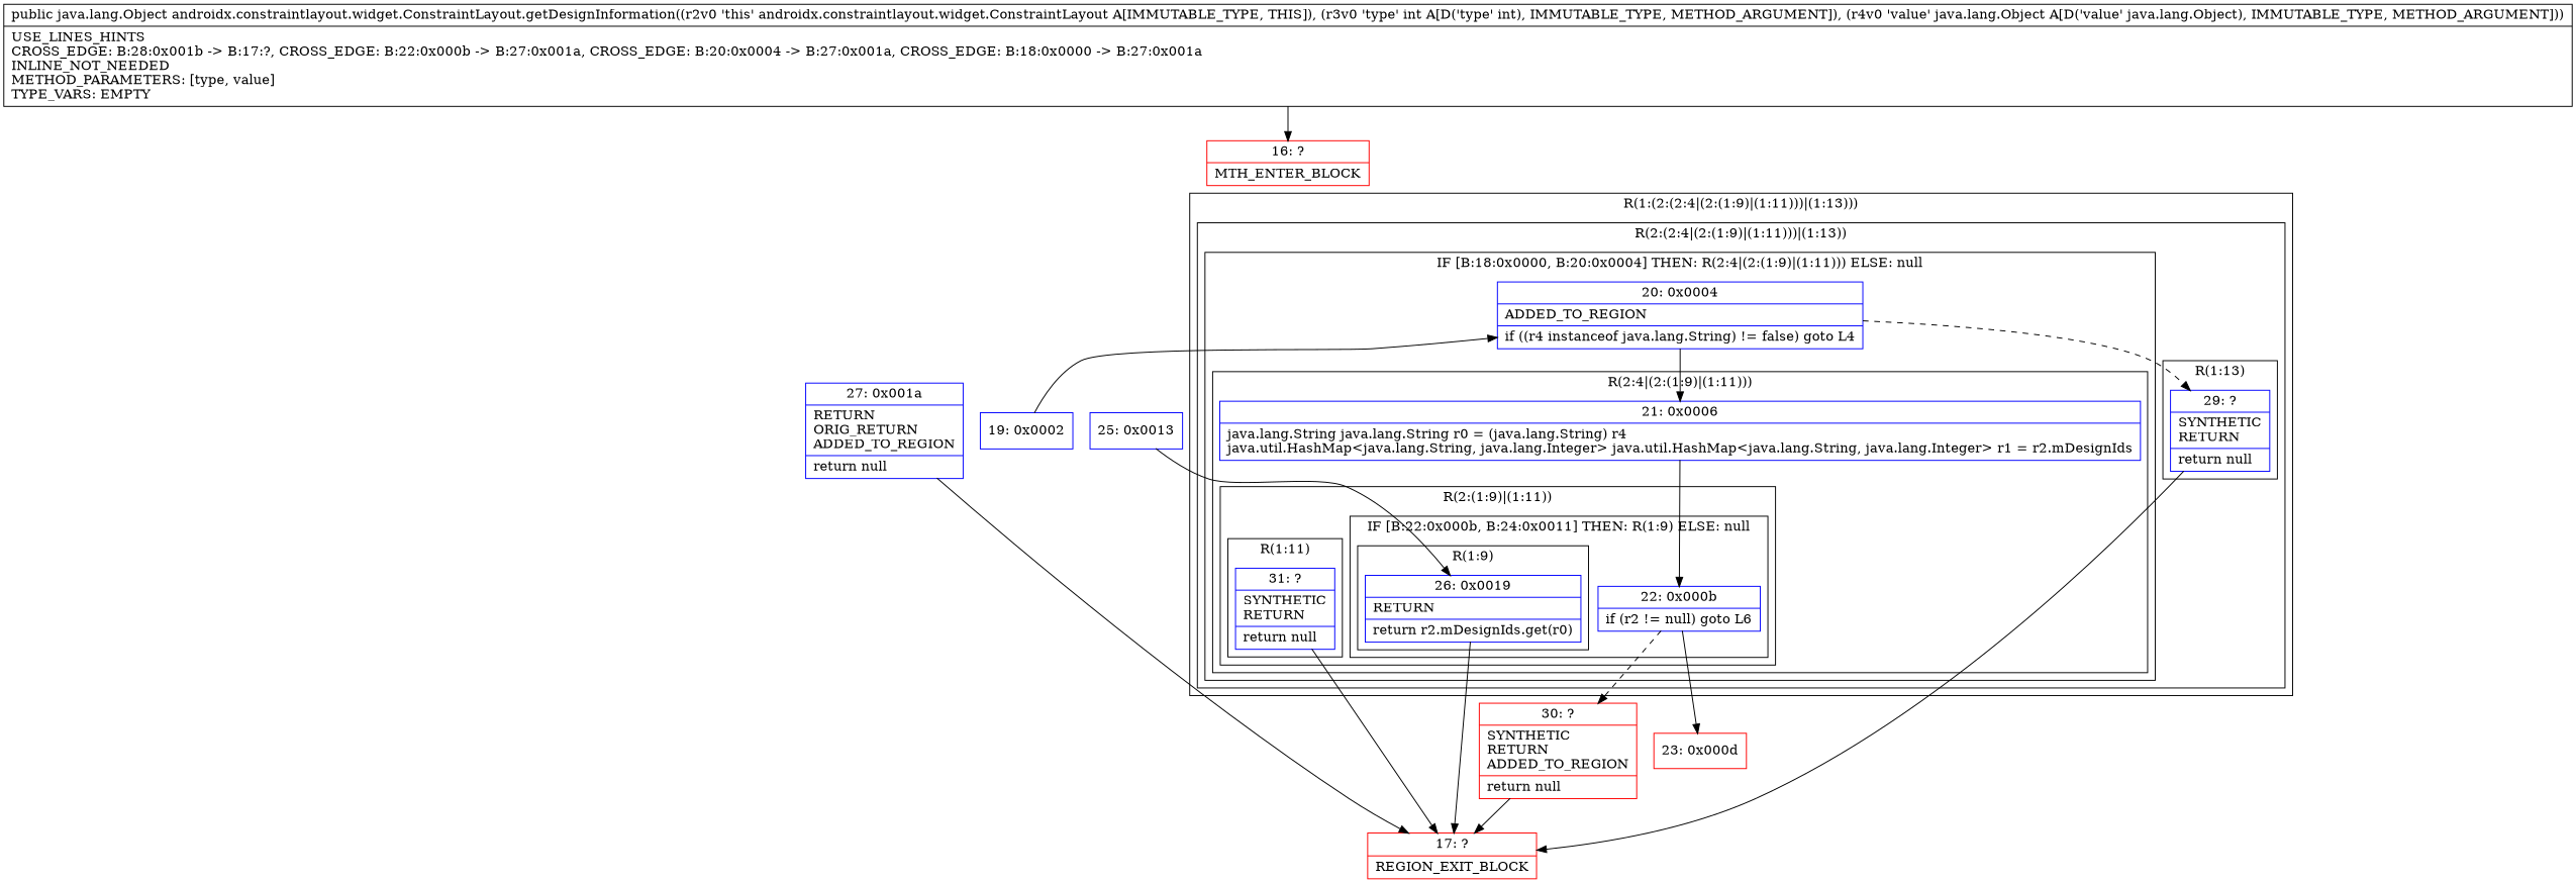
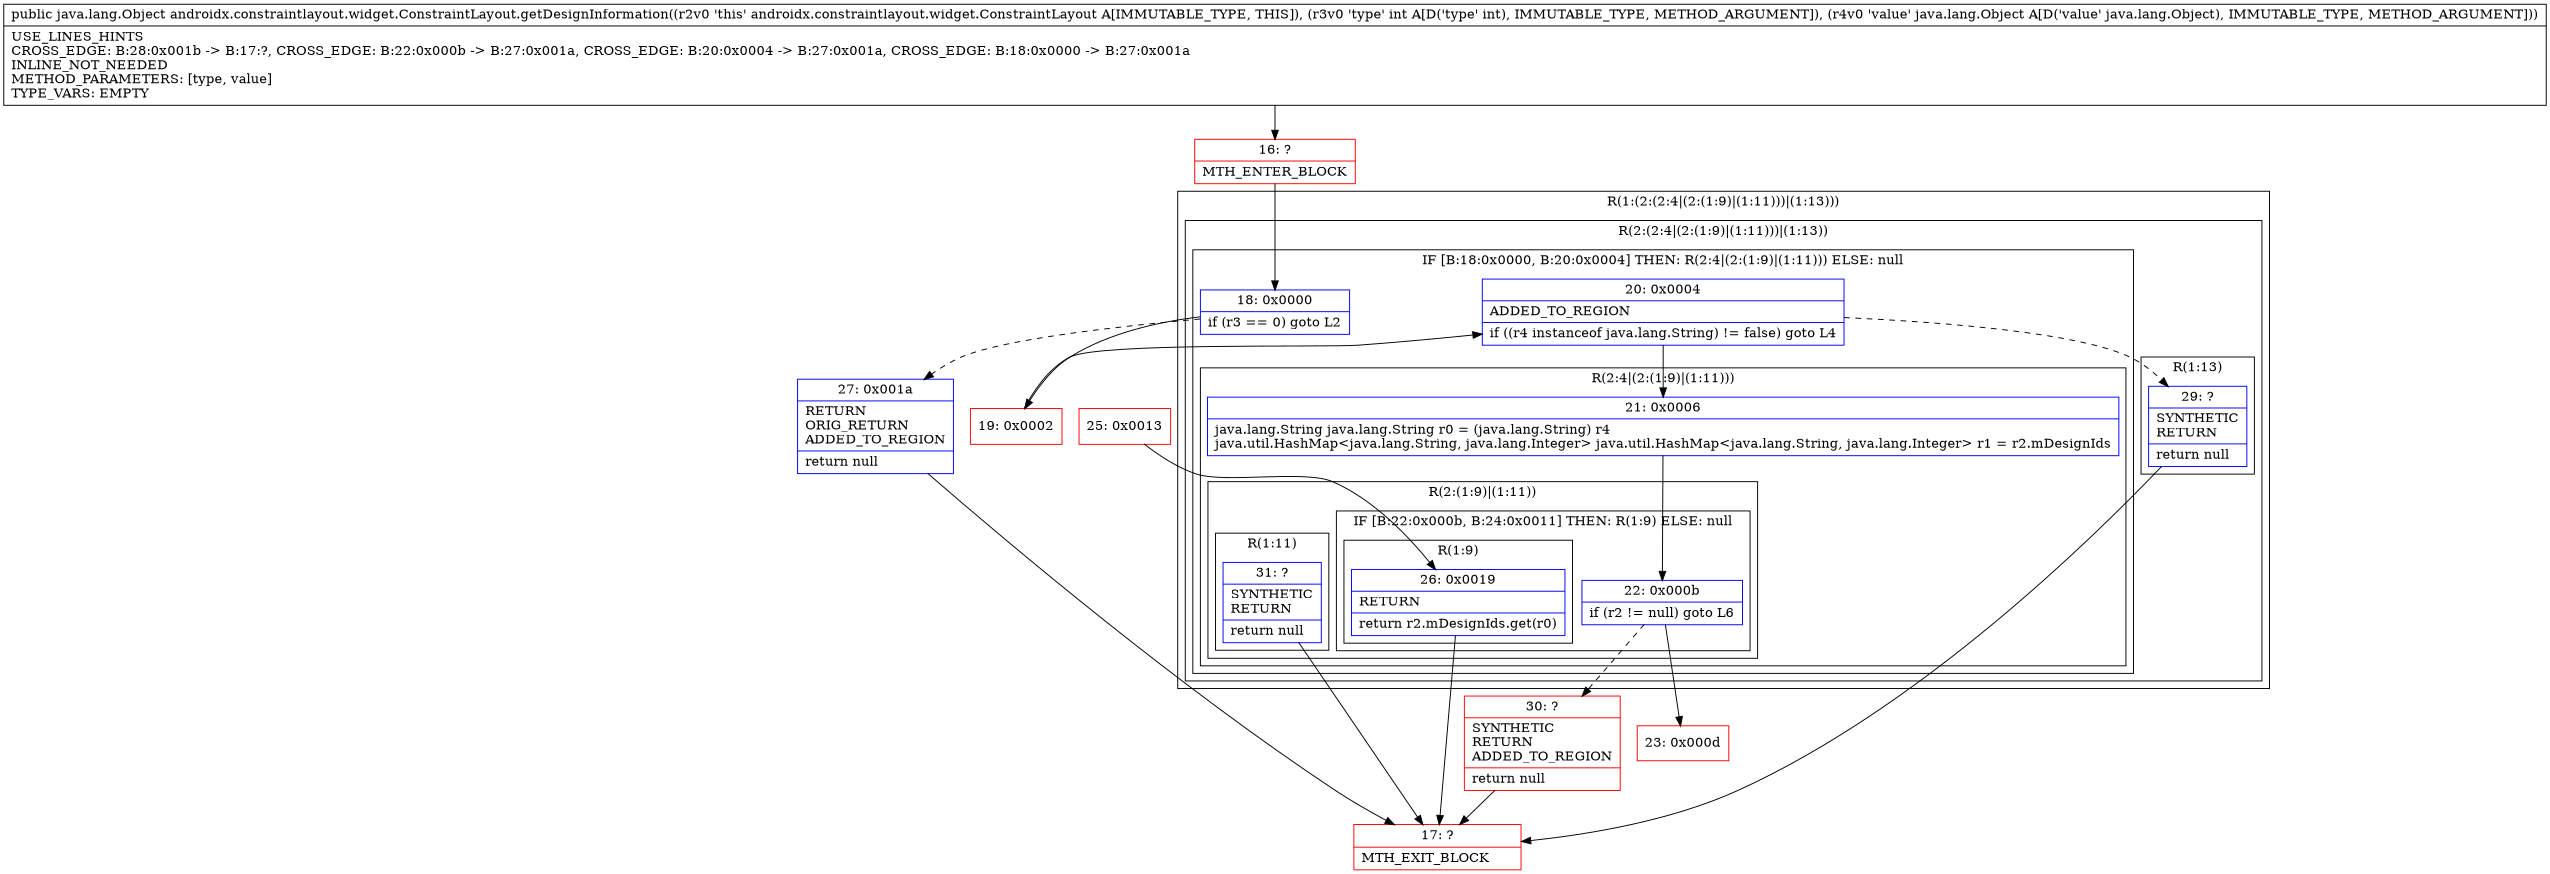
  digraph {
    node [color=blue shape=record]
    n1 [label="{26\:\ 0x0019|RETURN\l|return r2.mDesignIds.get(r0)\l}"]
    n2 [label="{22\:\ 0x000b|if (r2 != null) goto L6\l}"]
    n3 [label="{31\:\ ?|SYNTHETIC\lRETURN\l|return null\l}"]
    n4 [label="{21\:\ 0x0006|java.lang.String java.lang.String r0 = (java.lang.String) r4\ljava.util.HashMap\<java.lang.String, java.lang.Integer\> java.util.HashMap\<java.lang.String, java.lang.Integer\> r1 = r2.mDesignIds\l}"]
+   n5 [label="{18\:\ 0x0000|if (r3 == 0) goto L2\l}"]
    n6 [label="{20\:\ 0x0004|ADDED_TO_REGION\l|if ((r4 instanceof java.lang.String) != false) goto L4\l}"]
    n7 [label="{29\:\ ?|SYNTHETIC\lRETURN\l|return null\l}"]
-   n8 [color=red label="{17\:\ ?|REGION_EXIT_BLOCK\l}"]
+   n8 [color=red label="{17\:\ ?|MTH_EXIT_BLOCK\l}"]
    n9 [color=red label="{23\:\ 0x000d}"]
    n10 [color=red label="{30\:\ ?|SYNTHETIC\lRETURN\lADDED_TO_REGION\l|return null\l}"]
-   n11 [label="{19\:\ 0x0002}"]
+   n11 [color=red label="{19\:\ 0x0002}"]
    n12 [label="{27\:\ 0x001a|RETURN\lORIG_RETURN\lADDED_TO_REGION\l|return null\l}"]
-   n13 [label="{25\:\ 0x0013}"]
+   n13 [color=red label="{25\:\ 0x0013}"]
    n14 [color=red label="{16\:\ ?|MTH_ENTER_BLOCK\l}"]
    n15 [label="{public java.lang.Object androidx.constraintlayout.widget.ConstraintLayout.getDesignInformation((r2v0 'this' androidx.constraintlayout.widget.ConstraintLayout A[IMMUTABLE_TYPE, THIS]), (r3v0 'type' int A[D('type' int), IMMUTABLE_TYPE, METHOD_ARGUMENT]), (r4v0 'value' java.lang.Object A[D('value' java.lang.Object), IMMUTABLE_TYPE, METHOD_ARGUMENT]))  | USE_LINES_HINTS\lCROSS_EDGE: B:28:0x001b \-\> B:17:?, CROSS_EDGE: B:22:0x000b \-\> B:27:0x001a, CROSS_EDGE: B:20:0x0004 \-\> B:27:0x001a, CROSS_EDGE: B:18:0x0000 \-\> B:27:0x001a\lINLINE_NOT_NEEDED\lMETHOD_PARAMETERS: [type, value]\lTYPE_VARS: EMPTY\l}" color=""]
    subgraph cluster_1 {
      label="R(1:(2:(2:4|(2:(1:9)|(1:11)))|(1:13)))"
      subgraph cluster_2 {
        label="R(2:(2:4|(2:(1:9)|(1:11)))|(1:13))"
        subgraph cluster_3 {
          label="IF [B:18:0x0000, B:20:0x0004] THEN: R(2:4|(2:(1:9)|(1:11))) ELSE: null"
+         n5
          n6
          subgraph cluster_4 {
            label="R(2:4|(2:(1:9)|(1:11)))"
            n4
            subgraph cluster_5 {
              label="R(2:(1:9)|(1:11))"
              subgraph cluster_6 {
                label="IF [B:22:0x000b, B:24:0x0011] THEN: R(1:9) ELSE: null"
                n2
                subgraph cluster_7 {
                  label="R(1:9)"
                  n1
                }
              }
              subgraph cluster_8 {
                label="R(1:11)"
                n3
              }
            }
          }
        }
        subgraph cluster_9 {
          label="R(1:13)"
          n7
        }
      }
    }
    n1 -> n8
    n2 -> n9
    n2 -> n10 [style=dashed]
    n3 -> n8
    n4 -> n2
+   n5 -> n11
+   n5 -> n12 [style=dashed]
    n6 -> n4
    n6 -> n7 [style=dashed]
    n7 -> n8
    n10 -> n8
    n11 -> n6
    n12 -> n8
    n13 -> n1
+   n14 -> n5
    n15 -> n14
  }
